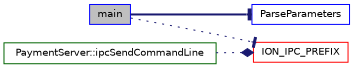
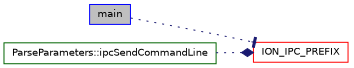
  digraph {
    rankdir=LR
    node [color=blue fillcolor=white fontname=Helvetica fontsize=10 shape=record style=filled]
    edge [arrowhead=tee color=midnightblue fontname=Helvetica fontsize=10 labelfontname=Helvetica labelfontsize=10 style=dotted]
    n1 [fillcolor=grey75 fontcolor=black height=0.2 label=main width=0.4]
-   n2 [height=0.2 label=ParseParameters width=0.4]
    n3 [color=red height=0.2 label=ION_IPC_PREFIX width=0.4]
-   n4 [color=darkgreen height=0.2 label="PaymentServer::ipcSendCommandLine" width=0.4]
-   n1 -> n2 [style=bold]
+   n4 [color=darkgreen height=0.2 label="ParseParameters::ipcSendCommandLine" width=0.4]
    n1 -> n3
    n4 -> n3 [arrowhead=diamond]
  }
